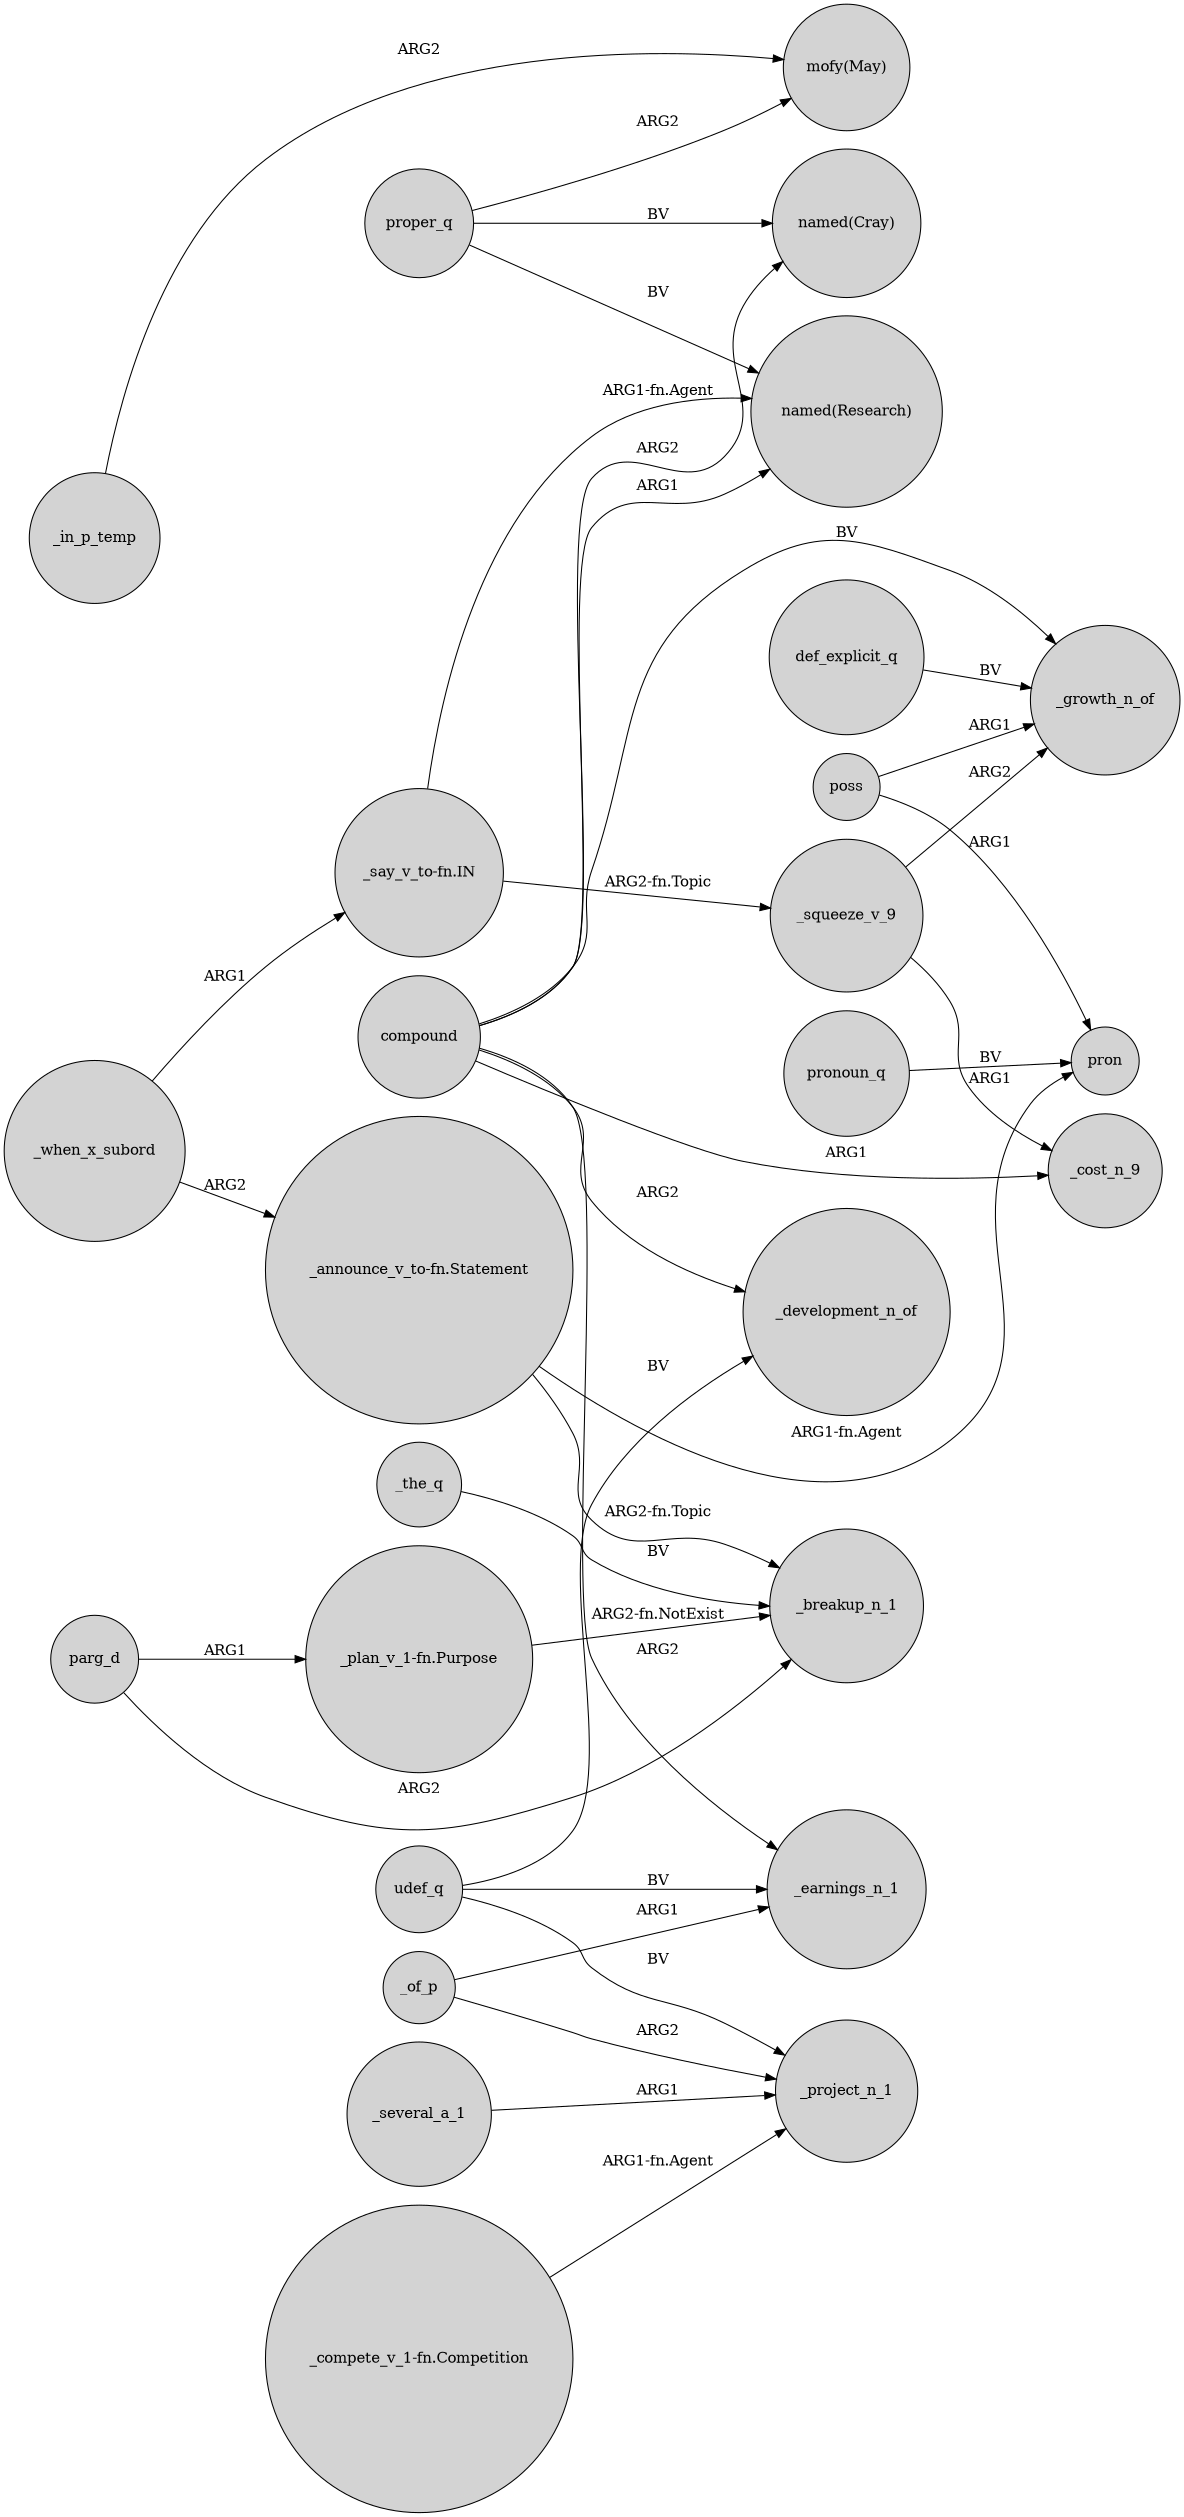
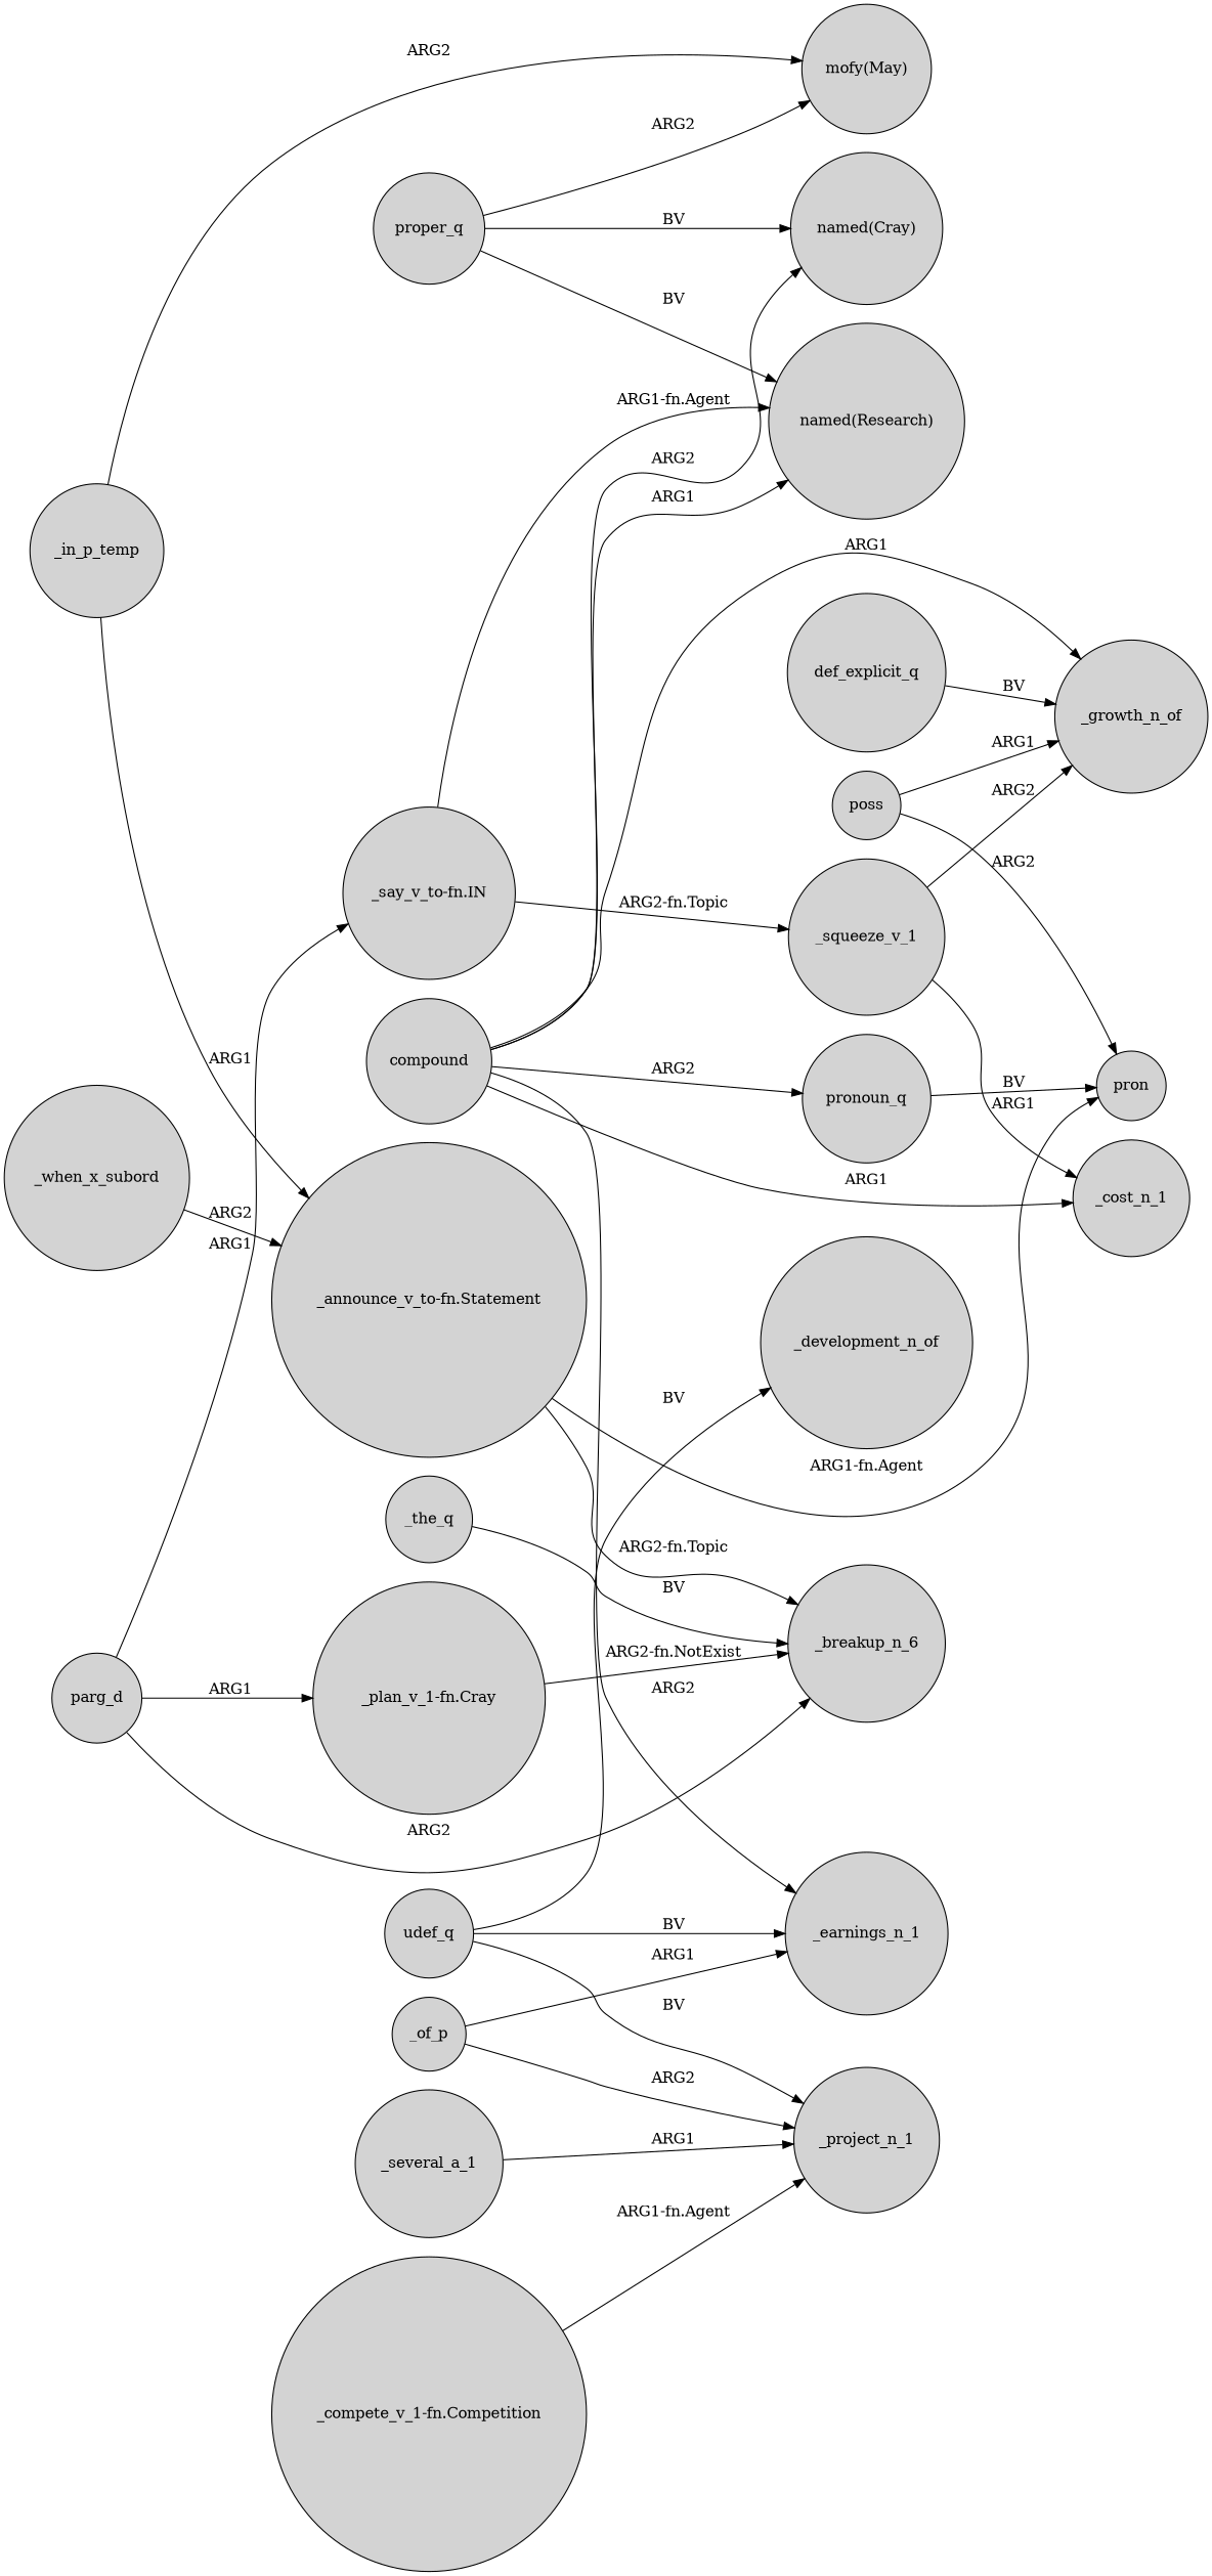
  digraph {
    rankdir=LR
    node [shape=circle style=filled]
    compound
    "named(Cray)"
    _development_n_of
    _growth_n_of
    "named(Research)"
    _earnings_n_1
-   _cost_n_1 [label=_cost_n_9]
+   _cost_n_1
    "_announce_v_to-fn.Statement"
    pron
-   _breakup_n_1
+   _breakup_n_1 [label=_breakup_n_6]
    "_compete_v_1-fn.Competition"
    _project_n_1
    _in_p_temp
    "mofy(May)"
    poss
    _when_x_subord
    "_say_v_to-fn.IN"
-   _squeeze_v_1 [label=_squeeze_v_9]
+   _squeeze_v_1
    udef_q
    proper_q
    _of_p
    _the_q
    pronoun_q
    def_explicit_q
    parg_d
-   "_plan_v_1-fn.Purpose"
+   "_plan_v_1-fn.Purpose" [label="_plan_v_1-fn.Cray"]
    _several_a_1
    compound -> "named(Cray)" [label=ARG2]
-   compound -> _development_n_of [label=ARG2]
-   compound -> _growth_n_of [label=BV]
+   compound -> pronoun_q [label=ARG2]
+   compound -> _growth_n_of [label=ARG1]
    compound -> "named(Research)" [label=ARG1]
    compound -> _earnings_n_1 [label=ARG2]
    compound -> _cost_n_1 [label=ARG1]
    "_announce_v_to-fn.Statement" -> pron [label="ARG1-fn.Agent"]
    "_announce_v_to-fn.Statement" -> _breakup_n_1 [label="ARG2-fn.Topic"]
    "_compete_v_1-fn.Competition" -> _project_n_1 [label="ARG1-fn.Agent"]
+   _in_p_temp -> "_announce_v_to-fn.Statement" [label=ARG1]
    _in_p_temp -> "mofy(May)" [label=ARG2]
    poss -> _growth_n_of [label=ARG1]
-   poss -> pron [label=ARG1]
+   poss -> pron [label=ARG2]
    _when_x_subord -> "_announce_v_to-fn.Statement" [label=ARG2]
-   _when_x_subord -> "_say_v_to-fn.IN" [label=ARG1]
+   parg_d -> "_say_v_to-fn.IN" [label=ARG1]
    "_say_v_to-fn.IN" -> "named(Research)" [label="ARG1-fn.Agent"]
    "_say_v_to-fn.IN" -> _squeeze_v_1 [label="ARG2-fn.Topic"]
    _squeeze_v_1 -> _growth_n_of [label=ARG2]
    _squeeze_v_1 -> _cost_n_1 [label=ARG1]
    udef_q -> _development_n_of [label=BV]
    udef_q -> _earnings_n_1 [label=BV]
    udef_q -> _project_n_1 [label=BV]
    proper_q -> "named(Cray)" [label=BV]
    proper_q -> "named(Research)" [label=BV]
    proper_q -> "mofy(May)" [label=ARG2]
    _of_p -> _earnings_n_1 [label=ARG1]
    _of_p -> _project_n_1 [label=ARG2]
    _the_q -> _breakup_n_1 [label=BV]
    pronoun_q -> pron [label=BV]
    def_explicit_q -> _growth_n_of [label=BV]
    parg_d -> _breakup_n_1 [label=ARG2]
    parg_d -> "_plan_v_1-fn.Purpose" [label=ARG1]
    "_plan_v_1-fn.Purpose" -> _breakup_n_1 [label="ARG2-fn.NotExist"]
    _several_a_1 -> _project_n_1 [label=ARG1]
  }
